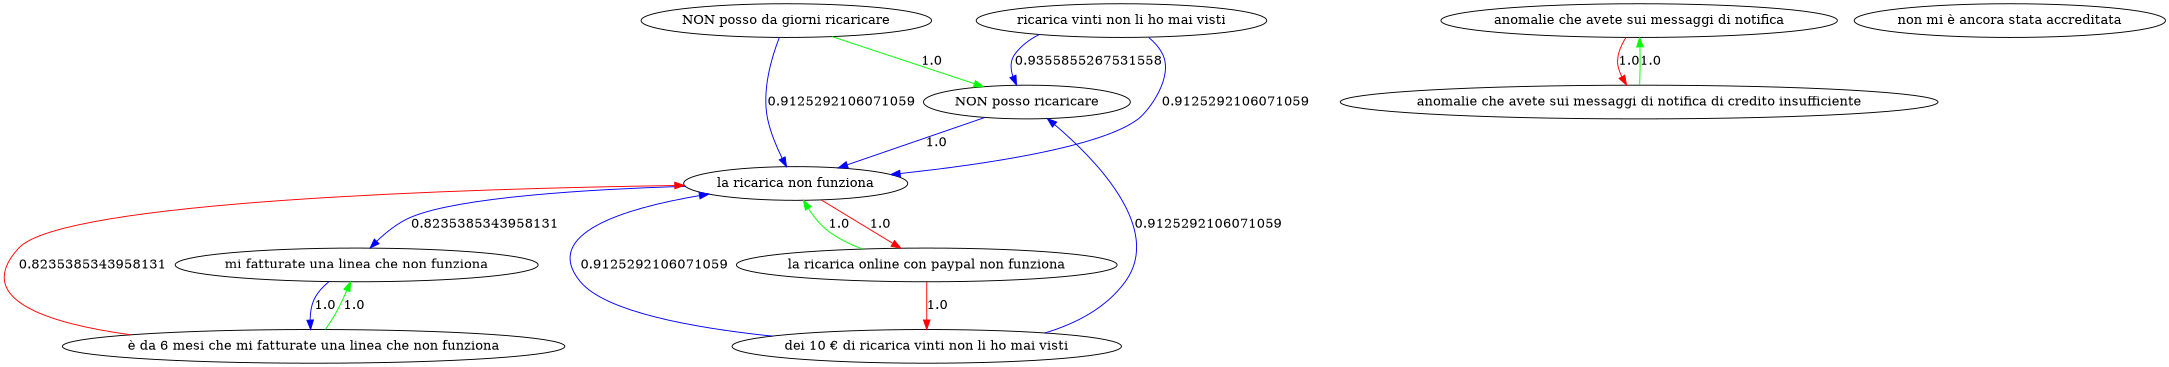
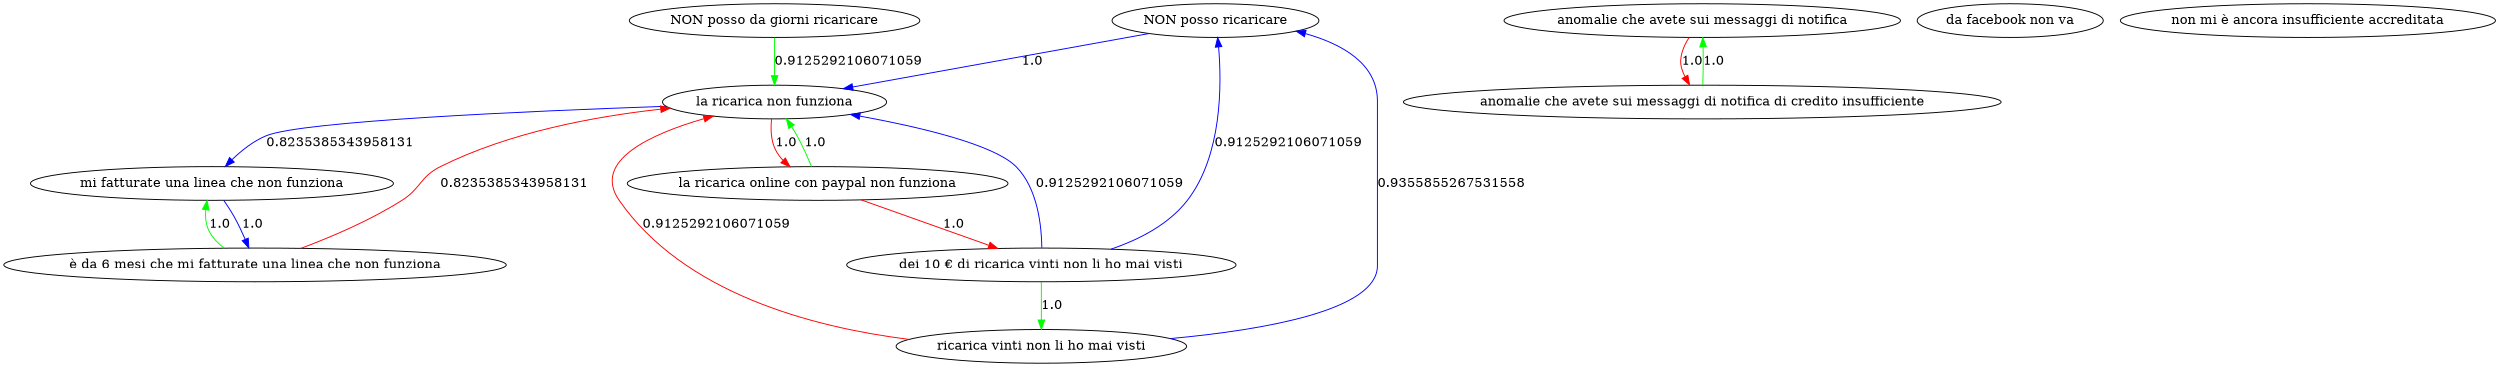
  digraph {
    edge [color=blue]
    "NON posso ricaricare"
    "la ricarica non funziona"
    "la ricarica online con paypal non funziona"
    "mi fatturate una linea che non funziona"
    "NON posso da giorni ricaricare"
    "anomalie che avete sui messaggi di notifica"
    "anomalie che avete sui messaggi di notifica di credito insufficiente"
+   "da facebook non va"
    "ricarica vinti non li ho mai visti"
    "dei 10 € di ricarica vinti non li ho mai visti"
-   "non mi è ancora stata accreditata"
+   "non mi è ancora stata accreditata" [label="non mi è ancora insufficiente accreditata"]
    "è da 6 mesi che mi fatturate una linea che non funziona"
    "NON posso ricaricare" -> "la ricarica non funziona" [label=1.0]
    "la ricarica non funziona" -> "la ricarica online con paypal non funziona" [color=red label=1.0]
    "la ricarica non funziona" -> "mi fatturate una linea che non funziona" [label=0.8235385343958131]
    "la ricarica online con paypal non funziona" -> "la ricarica non funziona" [color=green label=1.0]
    "la ricarica online con paypal non funziona" -> "dei 10 € di ricarica vinti non li ho mai visti" [color=red label=1.0]
    "mi fatturate una linea che non funziona" -> "è da 6 mesi che mi fatturate una linea che non funziona" [label=1.0]
-   "NON posso da giorni ricaricare" -> "NON posso ricaricare" [color=green label=1.0]
-   "NON posso da giorni ricaricare" -> "la ricarica non funziona" [label=0.9125292106071059]
+   "NON posso da giorni ricaricare" -> "la ricarica non funziona" [color=green label=0.9125292106071059]
    "anomalie che avete sui messaggi di notifica" -> "anomalie che avete sui messaggi di notifica di credito insufficiente" [color=red label=1.0]
    "anomalie che avete sui messaggi di notifica di credito insufficiente" -> "anomalie che avete sui messaggi di notifica" [color=green label=1.0]
    "ricarica vinti non li ho mai visti" -> "NON posso ricaricare" [label=0.9355855267531558]
-   "ricarica vinti non li ho mai visti" -> "la ricarica non funziona" [label=0.9125292106071059]
+   "ricarica vinti non li ho mai visti" -> "la ricarica non funziona" [color=red label=0.9125292106071059]
    "dei 10 € di ricarica vinti non li ho mai visti" -> "NON posso ricaricare" [label=0.9125292106071059]
    "dei 10 € di ricarica vinti non li ho mai visti" -> "la ricarica non funziona" [label=0.9125292106071059]
+   "dei 10 € di ricarica vinti non li ho mai visti" -> "ricarica vinti non li ho mai visti" [color=green label=1.0]
    "è da 6 mesi che mi fatturate una linea che non funziona" -> "la ricarica non funziona" [color=red label=0.8235385343958131]
    "è da 6 mesi che mi fatturate una linea che non funziona" -> "mi fatturate una linea che non funziona" [color=green label=1.0]
  }
